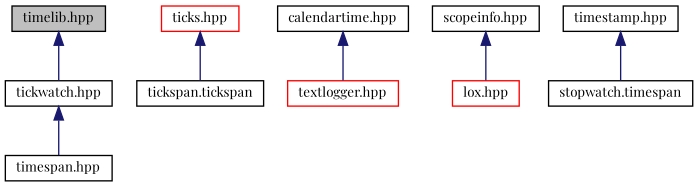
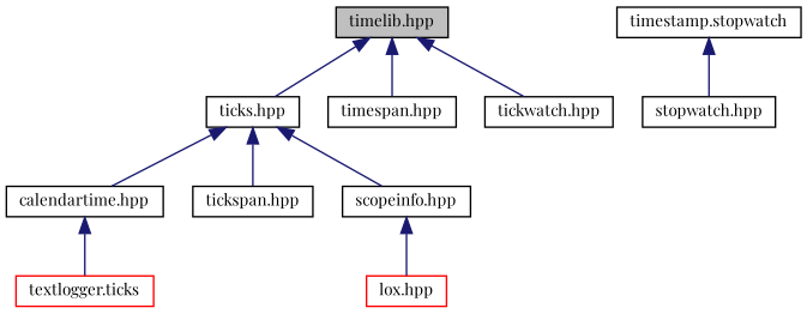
  digraph {
    fontname="Playfair Display"
    node [color=black fillcolor=white fontname="Playfair Display" fontsize=10 shape=record style=filled]
    edge [color=midnightblue dir=back fontname="Playfair Display" fontsize=10 labelfontname=Helvetica labelfontsize=10 style=solid]
    n1 [fillcolor=grey75 fontcolor=black height=0.2 label="timelib.hpp" width=0.4]
-   n2 [color=red height=0.2 label="ticks.hpp" width=0.4]
+   n2 [height=0.2 label="ticks.hpp" width=0.4]
    n3 [height=0.2 label="timespan.hpp" width=0.4]
    n4 [height=0.2 label="tickwatch.hpp" width=0.4]
    n5 [height=0.2 label="calendartime.hpp" width=0.4]
-   n6 [height=0.2 label="tickspan.tickspan" width=0.4]
+   n6 [height=0.2 label="tickspan.hpp" width=0.4]
    n7 [height=0.2 label="scopeinfo.hpp" width=0.4]
-   n8 [color=red height=0.2 label="textlogger.hpp" width=0.4]
+   n8 [color=red height=0.2 label="textlogger.ticks" width=0.4]
    n9 [color=red height=0.2 label="lox.hpp" width=0.4]
-   n10 [height=0.2 label="timestamp.hpp" width=0.4]
-   n11 [height=0.2 label="stopwatch.timespan" width=0.4]
-   n4 -> n3
+   n10 [height=0.2 label="timestamp.stopwatch" width=0.4]
+   n11 [height=0.2 label="stopwatch.hpp" width=0.4]
+   n1 -> n2
+   n1 -> n3
    n1 -> n4
+   n2 -> n5
    n2 -> n6
+   n2 -> n7
    n5 -> n8
    n7 -> n9
    n10 -> n11
  }
